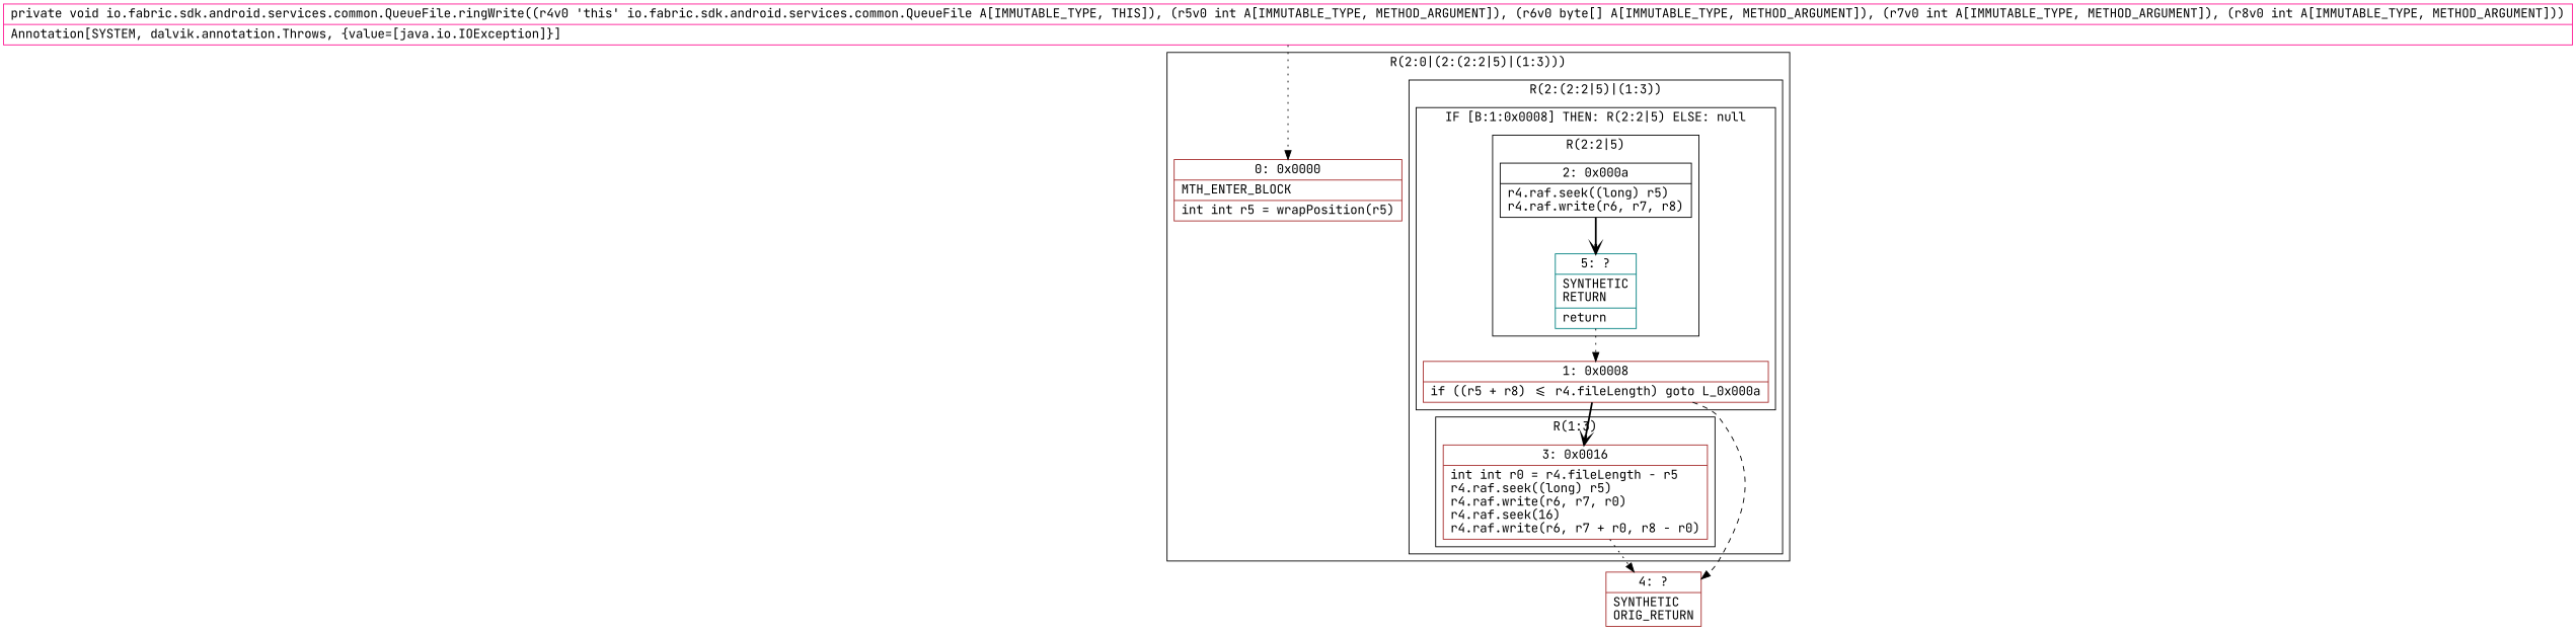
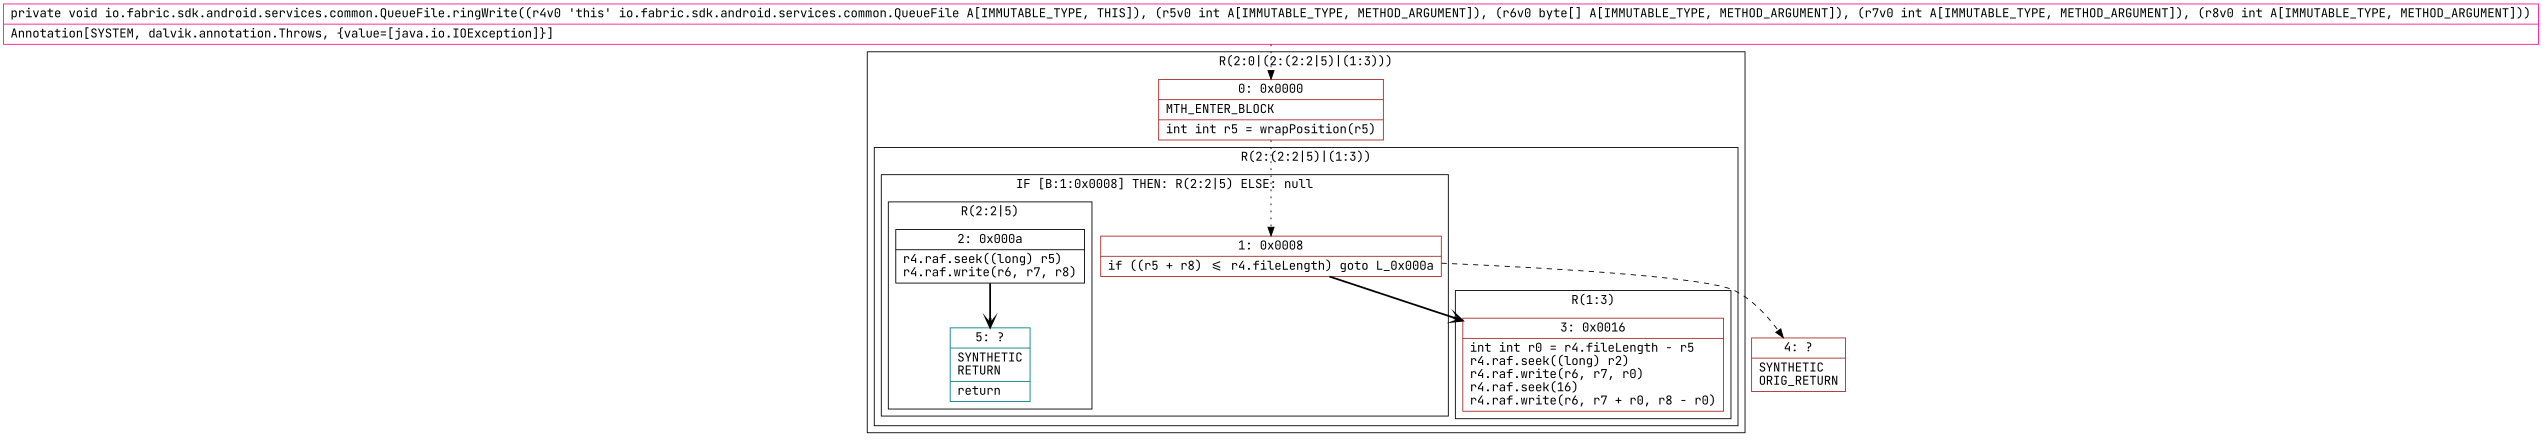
  digraph {
    fontname="JetBrains Mono"
    node [color=brown fontname="JetBrains Mono" shape=record]
    edge [arrowhead=normal fontname="JetBrains Mono" style=dotted]
    n1 [color=black label="{2\:\ 0x000a|r4.raf.seek((long) r5)\lr4.raf.write(r6, r7, r8)\l}"]
    n2 [color=teal label="{5\:\ ?|SYNTHETIC\lRETURN\l|return\l}"]
    n3 [label="{1\:\ 0x0008|if ((r5 + r8) \<= r4.fileLength) goto L_0x000a\l}"]
-   n4 [label="{3\:\ 0x0016|int int r0 = r4.fileLength \- r5\lr4.raf.seek((long) r5)\lr4.raf.write(r6, r7, r0)\lr4.raf.seek(16)\lr4.raf.write(r6, r7 + r0, r8 \- r0)\l}"]
+   n4 [label="{3\:\ 0x0016|int int r0 = r4.fileLength \- r5\lr4.raf.seek((long) r2)\lr4.raf.write(r6, r7, r0)\lr4.raf.seek(16)\lr4.raf.write(r6, r7 + r0, r8 \- r0)\l}"]
    n5 [label="{0\:\ 0x0000|MTH_ENTER_BLOCK\l|int int r5 = wrapPosition(r5)\l}"]
    n6 [label="{4\:\ ?|SYNTHETIC\lORIG_RETURN\l}"]
    n7 [color=deeppink label="{private void io.fabric.sdk.android.services.common.QueueFile.ringWrite((r4v0 'this' io.fabric.sdk.android.services.common.QueueFile A[IMMUTABLE_TYPE, THIS]), (r5v0 int A[IMMUTABLE_TYPE, METHOD_ARGUMENT]), (r6v0 byte[] A[IMMUTABLE_TYPE, METHOD_ARGUMENT]), (r7v0 int A[IMMUTABLE_TYPE, METHOD_ARGUMENT]), (r8v0 int A[IMMUTABLE_TYPE, METHOD_ARGUMENT]))  | Annotation[SYSTEM, dalvik.annotation.Throws, \{value=[java.io.IOException]\}]\l}"]
    subgraph cluster_1 {
      label="R(2:0|(2:(2:2|5)|(1:3)))"
      n5
      subgraph cluster_2 {
        label="R(2:(2:2|5)|(1:3))"
        subgraph cluster_3 {
          label="IF [B:1:0x0008] THEN: R(2:2|5) ELSE: null"
          n3
          subgraph cluster_4 {
            label="R(2:2|5)"
            n1
            n2
          }
        }
        subgraph cluster_5 {
          label="R(1:3)"
          n4
        }
      }
    }
    n1 -> n2 [arrowhead=vee style=bold]
    n3 -> n4 [arrowhead=vee style=bold]
    n3 -> n6 [style=dashed]
-   n4 -> n6
-   n2 -> n3
+   n5 -> n3
    n7 -> n5
  }
